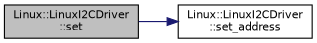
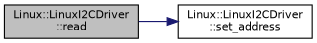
  digraph {
    rankdir=LR
    node [color=black fontname=Helvetica fontsize=10 shape=record style=filled]
-   n1 [fillcolor=grey75 fontcolor=black height=0.2 label="Linux::LinuxI2CDriver\l::set" width=0.4]
+   n1 [fillcolor=grey75 fontcolor=black height=0.2 label="Linux::LinuxI2CDriver\l::read" width=0.4]
    n2 [fillcolor=white height=0.2 label="Linux::LinuxI2CDriver\l::set_address" width=0.4]
    n1 -> n2 [color=midnightblue fontname=Helvetica fontsize=10 labelfontname=Helvetica labelfontsize=10 style=solid]
  }
